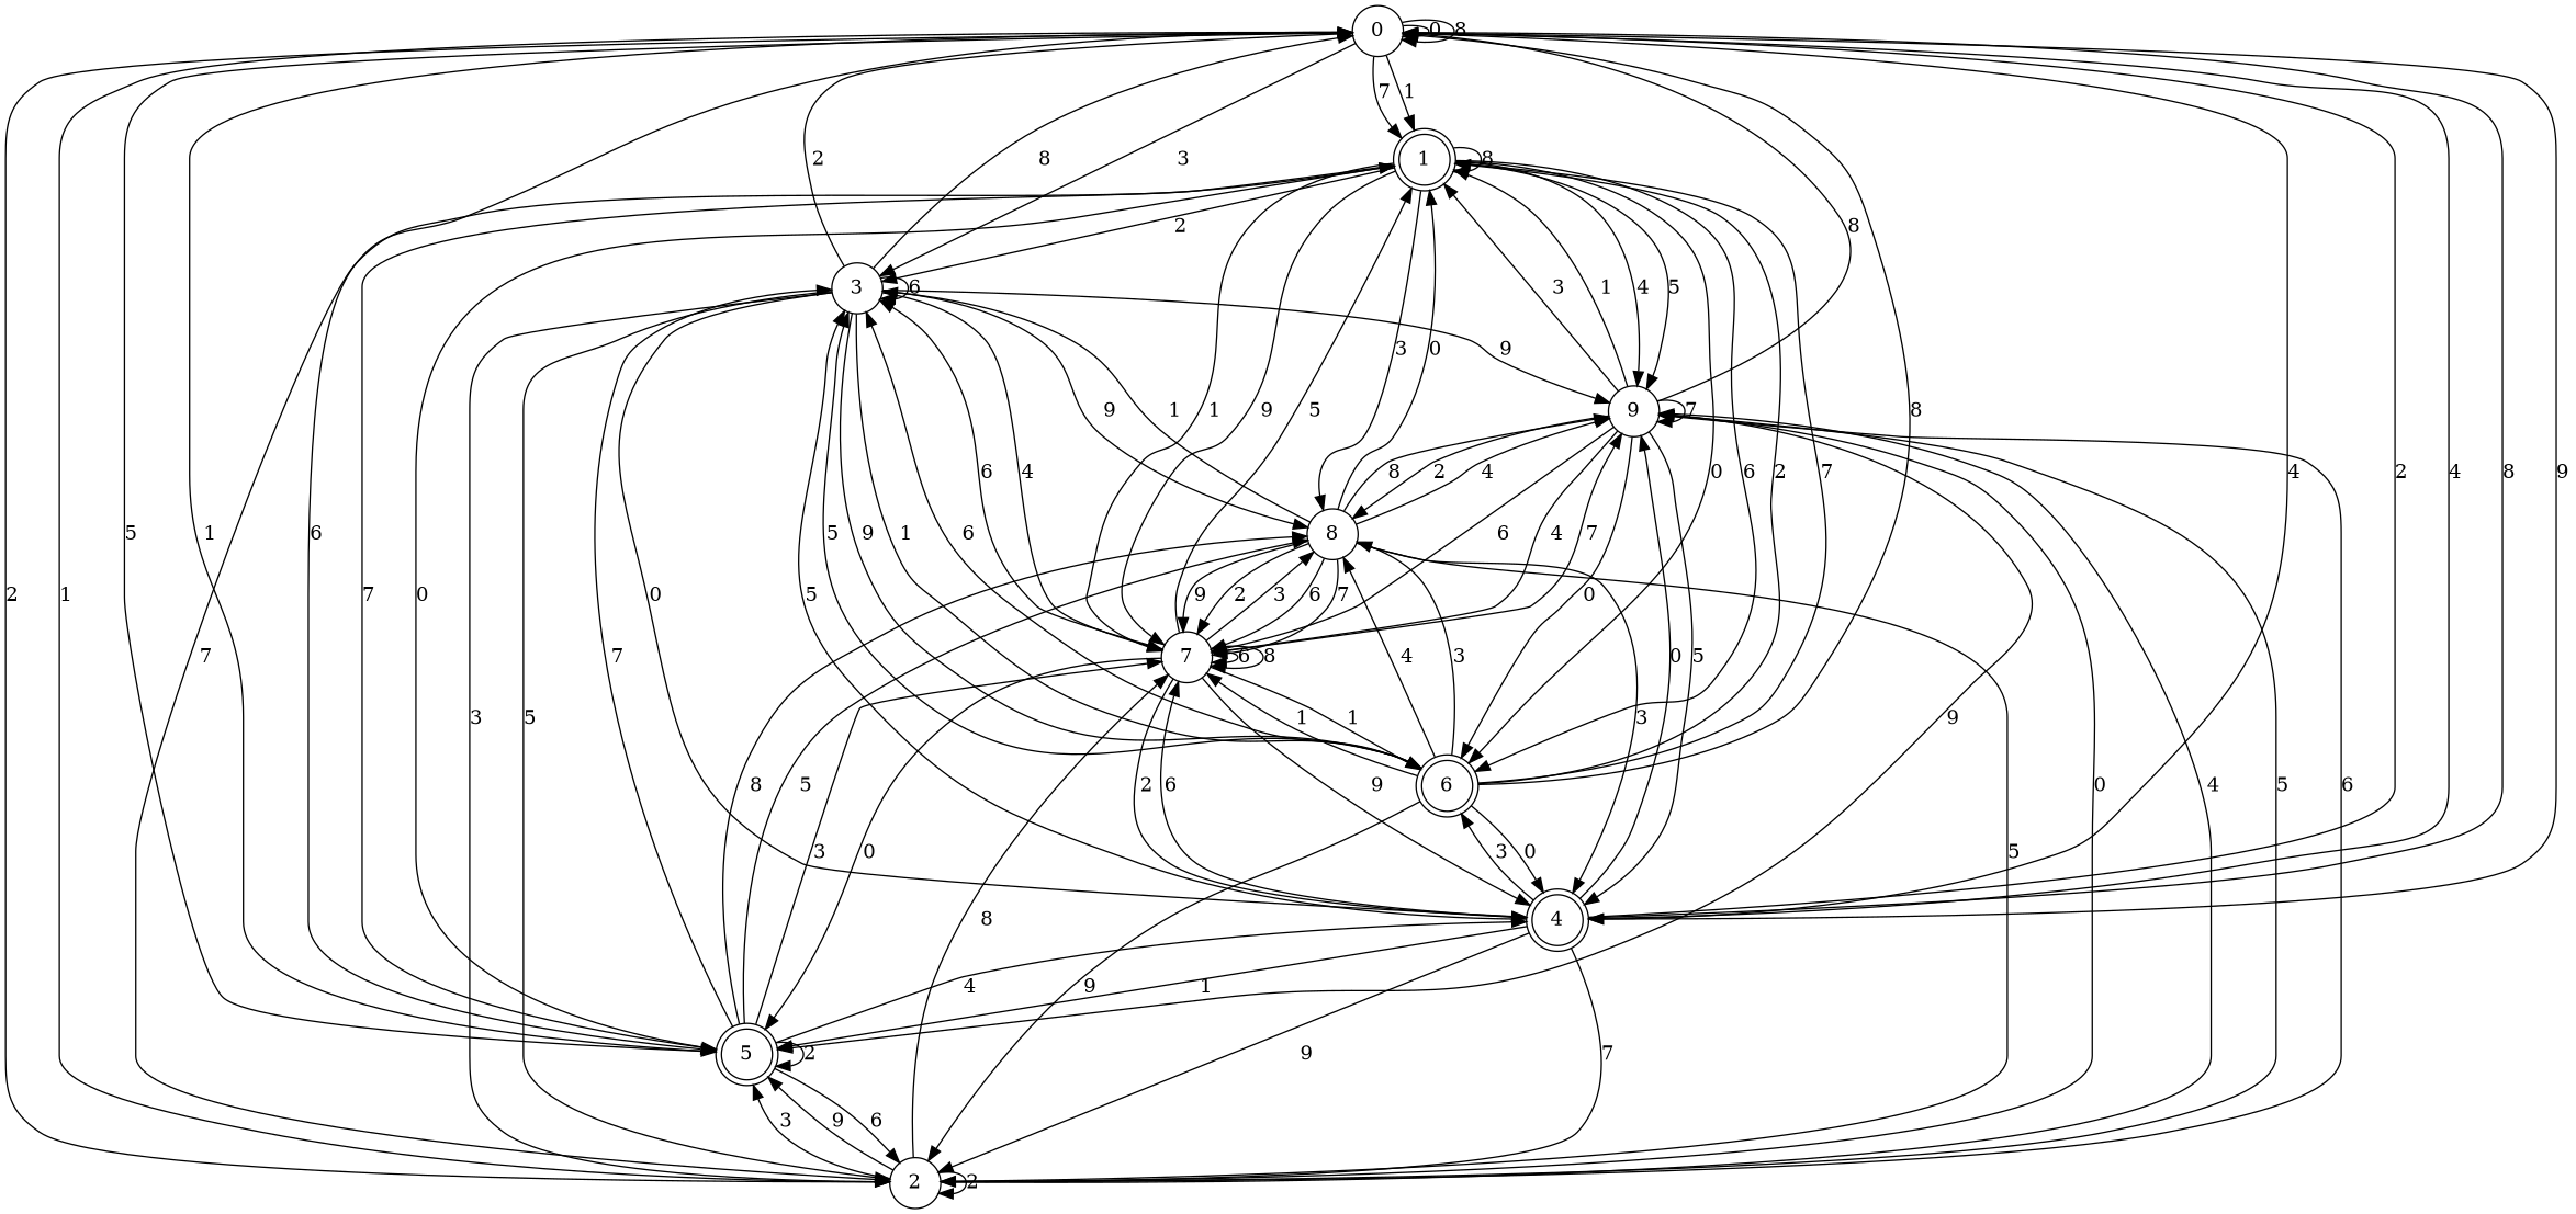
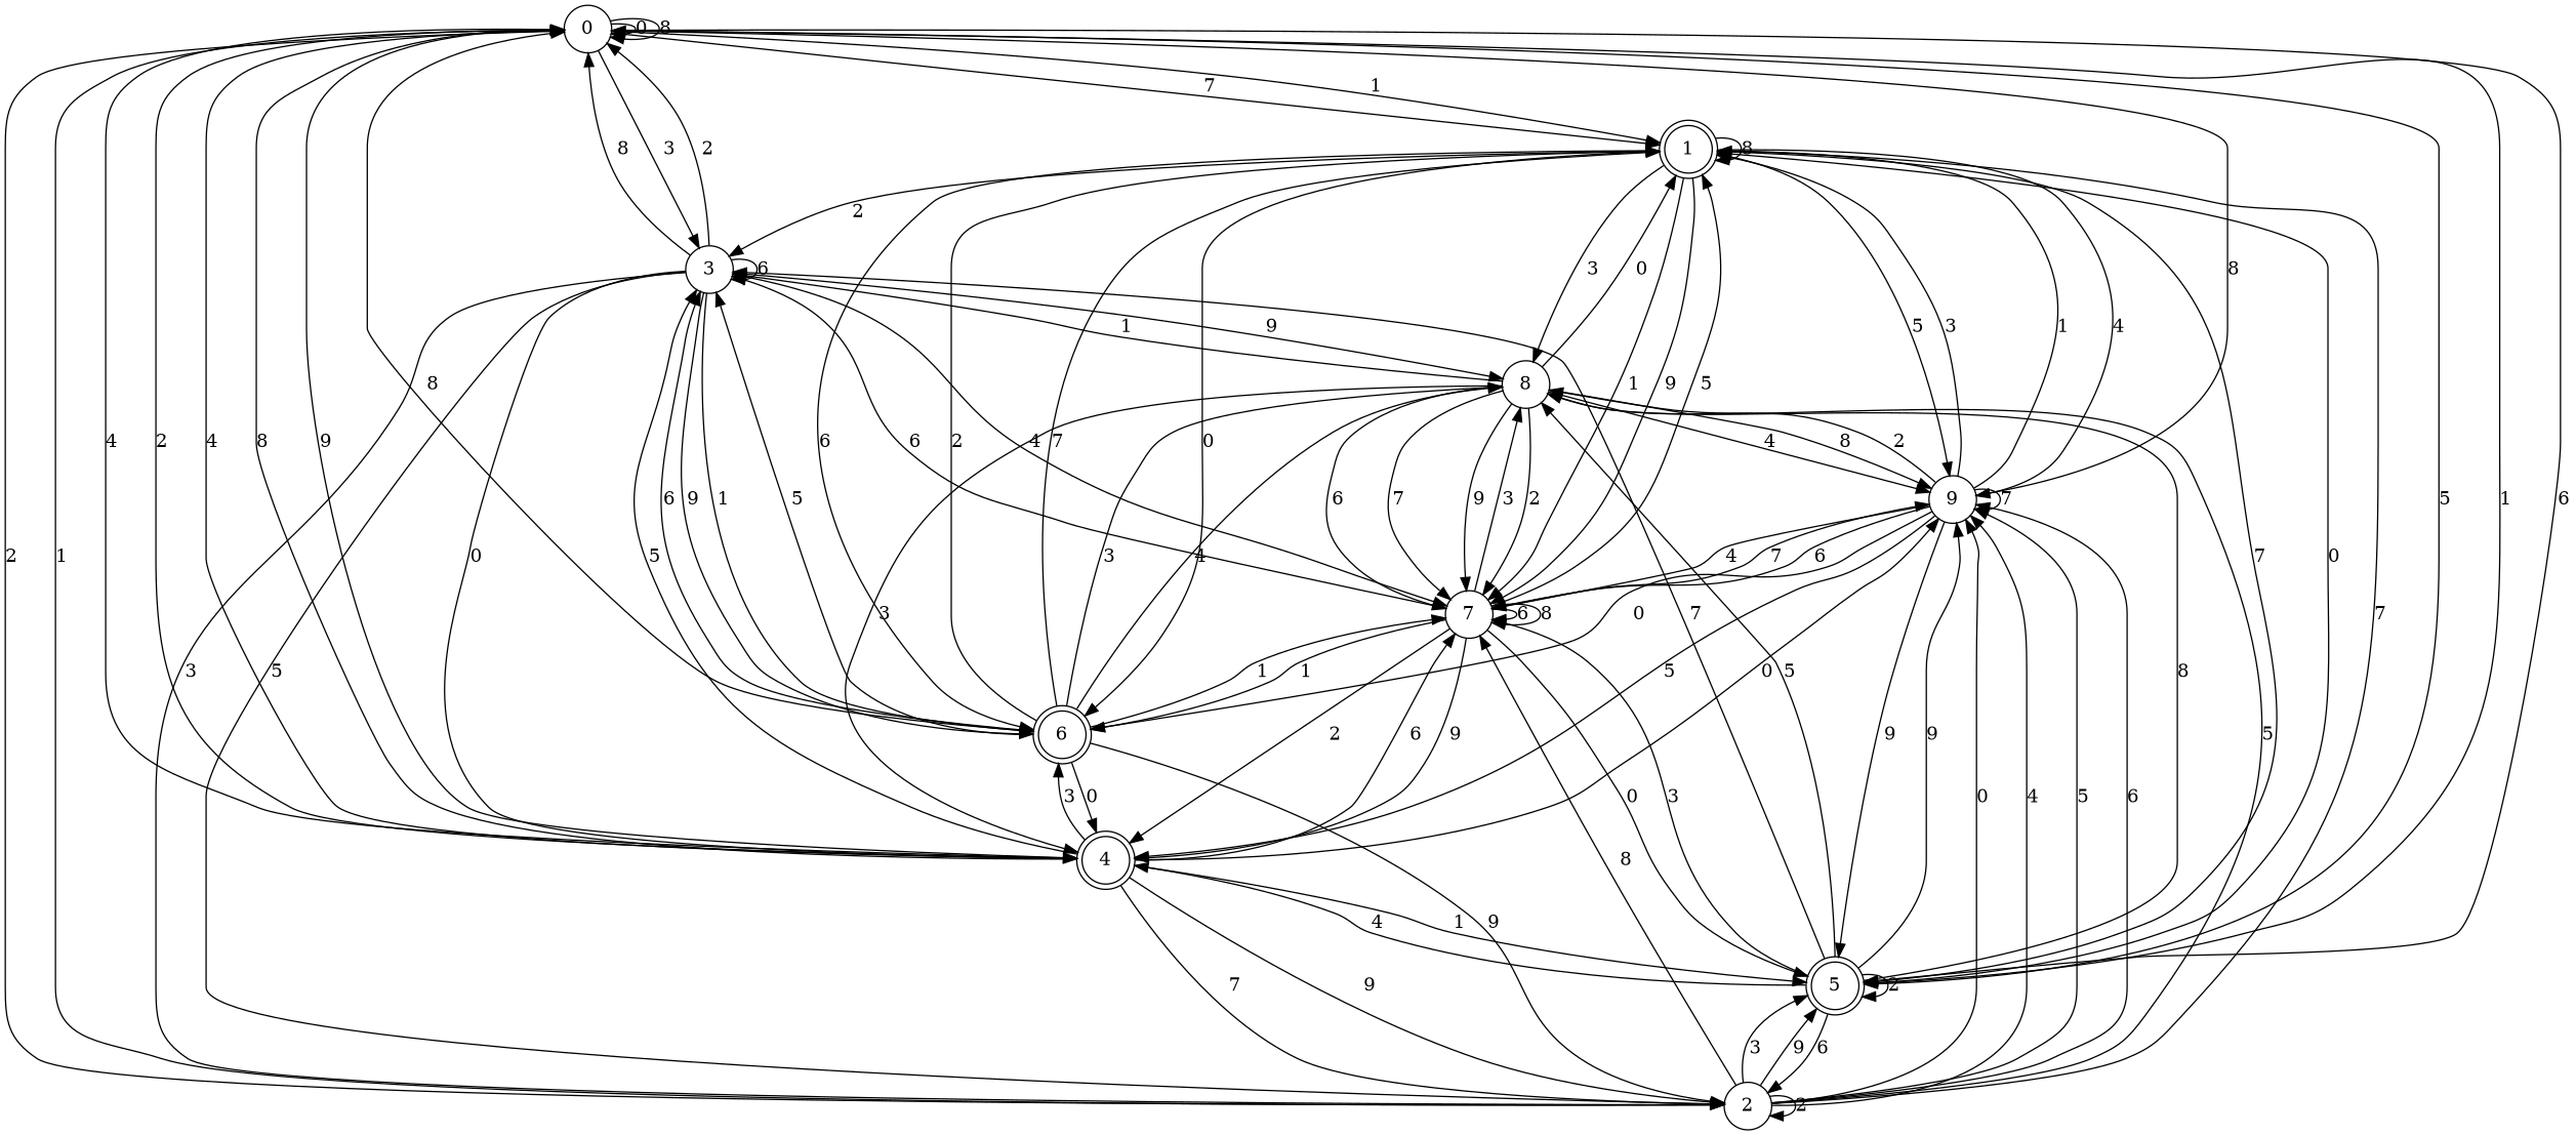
  digraph {
    node [shape=circle]
    n1 [label=0]
    n2 [label=1 shape=doublecircle]
    n3 [label=2]
    n4 [label=3]
    n5 [label=4 shape=doublecircle]
    n6 [label=5 shape=doublecircle]
    n7 [label=6 shape=doublecircle]
    n8 [label=7]
    n9 [label=8]
    n10 [label=9]
    n1 -> n1 [label=0]
    n1 -> n1 [label=8]
    n1 -> n2 [label=1]
    n1 -> n2 [label=7]
    n1 -> n3 [label=2]
    n1 -> n4 [label=3]
    n1 -> n5 [label=4]
    n1 -> n5 [label=9]
    n1 -> n6 [label=5]
    n1 -> n6 [label=6]
    n2 -> n2 [label=8]
    n2 -> n4 [label=2]
    n2 -> n6 [label=7]
    n2 -> n7 [label=0]
    n2 -> n7 [label=6]
    n2 -> n8 [label=1]
    n2 -> n8 [label=9]
    n2 -> n9 [label=3]
    n2 -> n10 [label=4]
    n2 -> n10 [label=5]
    n3 -> n1 [label=1]
    n3 -> n2 [label=7]
    n3 -> n3 [label=2]
    n3 -> n6 [label=3]
    n3 -> n6 [label=9]
    n3 -> n8 [label=8]
    n3 -> n10 [label=0]
    n3 -> n10 [label=4]
    n3 -> n10 [label=5]
    n3 -> n10 [label=6]
    n4 -> n1 [label=2]
    n4 -> n1 [label=8]
    n4 -> n3 [label=3]
    n4 -> n3 [label=5]
    n4 -> n4 [label=6]
    n4 -> n5 [label=0]
    n4 -> n7 [label=1]
    n4 -> n7 [label=9]
    n4 -> n8 [label=4]
    n4 -> n9 [label=9]
    n5 -> n1 [label=2]
    n5 -> n1 [label=4]
    n5 -> n1 [label=8]
    n5 -> n3 [label=7]
    n5 -> n3 [label=9]
    n5 -> n4 [label=5]
    n5 -> n6 [label=1]
    n5 -> n7 [label=3]
    n5 -> n8 [label=6]
    n5 -> n10 [label=0]
    n6 -> n1 [label=1]
    n6 -> n2 [label=0]
    n6 -> n3 [label=6]
    n6 -> n4 [label=7]
    n6 -> n5 [label=4]
    n6 -> n6 [label=2]
    n6 -> n8 [label=3]
    n6 -> n9 [label=5]
    n6 -> n9 [label=8]
-   n4 -> n10 [label=9]
+   n6 -> n10 [label=9]
    n7 -> n1 [label=8]
    n7 -> n2 [label=2]
    n7 -> n2 [label=7]
    n7 -> n3 [label=9]
    n7 -> n4 [label=5]
    n7 -> n4 [label=6]
    n7 -> n5 [label=0]
    n7 -> n8 [label=1]
    n7 -> n9 [label=3]
    n7 -> n9 [label=4]
    n8 -> n2 [label=5]
    n8 -> n4 [label=6]
    n8 -> n5 [label=2]
    n8 -> n5 [label=9]
    n8 -> n6 [label=0]
    n8 -> n7 [label=1]
    n8 -> n8 [label=6]
    n8 -> n8 [label=8]
    n8 -> n9 [label=3]
    n8 -> n10 [label=7]
    n9 -> n2 [label=0]
-   n9 -> n3 [label=5]
+   n3 -> n9 [label=5]
    n9 -> n4 [label=1]
    n9 -> n5 [label=3]
    n9 -> n8 [label=2]
    n9 -> n8 [label=6]
    n9 -> n8 [label=7]
    n9 -> n8 [label=9]
    n9 -> n10 [label=4]
    n9 -> n10 [label=8]
    n10 -> n1 [label=8]
    n10 -> n2 [label=1]
    n10 -> n2 [label=3]
    n10 -> n5 [label=5]
    n10 -> n6 [label=9]
    n10 -> n7 [label=0]
    n10 -> n8 [label=4]
    n10 -> n8 [label=6]
    n10 -> n9 [label=2]
    n10 -> n10 [label=7]
  }
